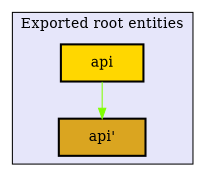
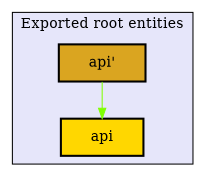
  digraph {
    node [margin="0.4,0.1" shape=box style="filled,bold"]
    n1 [fillcolor=gold label=api]
    n2 [fillcolor=goldenrod label="api'"]
    subgraph cluster_1 {
      fillcolor=lavender
      label="Exported root entities"
      style=filled
      n1
      n2
    }
-   n1 -> n2 [color=chartreuse penwidth=1]
+   n2 -> n1 [color=chartreuse penwidth=1]
  }
